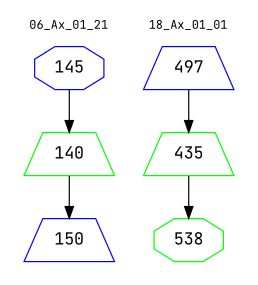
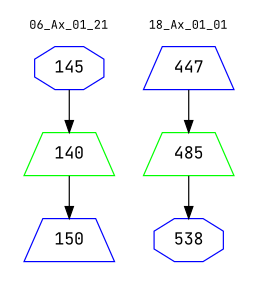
  digraph {
    fontname="JetBrains Mono"
    node [color=blue fontname="JetBrains Mono" shape=trapezium]
    edge [color=black fontname="JetBrains Mono"]
    n1 [label=145 shape=octagon]
    n2 [color=green label=140]
    n3 [label=150]
-   n4 [label=497]
-   n5 [color=green label=435]
-   n6 [color=green label=538 shape=octagon]
+   n4 [label=447]
+   n5 [color=green label=485]
+   n6 [label=538 shape=octagon]
    subgraph cluster_1 {
      color=white
      fontsize=10
      label="06_Ax_01_21"
      n1
      n2
      n3
    }
    subgraph cluster_2 {
      color=white
      fontsize=10
      label="18_Ax_01_01"
      n4
      n5
      n6
    }
    n1 -> n2
    n2 -> n3
    n4 -> n5
    n5 -> n6
  }
